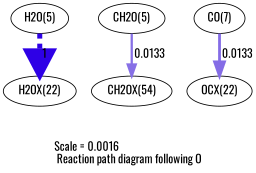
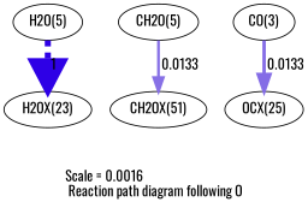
  digraph {
    fontname=Oswald
    label="Scale = 0.0016\l Reaction path diagram following O"
    node [fontname=Oswald]
    edge [fontname=Oswald]
    n1 [label="H2O(5)"]
-   n2 [label="H2OX(22)"]
+   n2 [label="H2OX(23)"]
    n3 [label="CH2O(5)"]
-   n4 [label="CH2OX(54)"]
-   n5 [label="CO(7)"]
-   n6 [label="OCX(22)"]
+   n4 [label="CH2OX(51)"]
+   n5 [label="CO(3)"]
+   n6 [label="OCX(25)"]
    n1 -> n2 [arrowsize=3 color="0.7, 1.5, 0.9" label=" 1" penwidth=6 style=dashed]
    n3 -> n4 [arrowsize=1.37 color="0.7, 0.513, 0.9" label=" 0.0133" penwidth=2.74 style=solid]
    n5 -> n6 [arrowsize=1.68 color="0.7, 0.53, 0.9" label=" 0.0133" penwidth=3.36 style=bold]
  }
